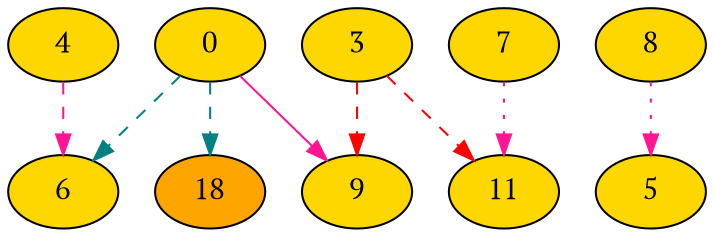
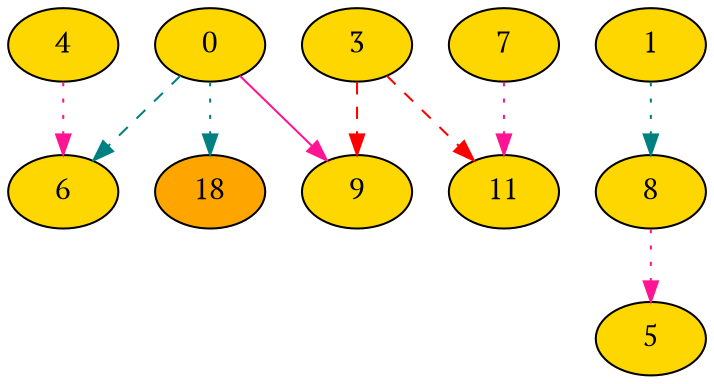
  digraph {
    fontname="PT Serif"
    node [fillcolor=gold fontname="PT Serif" style=filled]
    edge [color=deeppink fontname="PT Serif" style=dotted]
    n1 [fillcolor=orange label=18]
    0
    6
    9
    8
    5
    4
+   1
    7
    11
    3
-   0 -> n1 [color=teal style=dashed]
+   0 -> n1 [color=teal]
    0 -> 6 [color=teal style=dashed]
    0 -> 9 [style=solid]
    8 -> 5
-   4 -> 6 [style=dashed]
+   4 -> 6
+   1 -> 8 [color=teal]
    7 -> 11
    3 -> 9 [color=red style=dashed]
    3 -> 11 [color=red style=dashed]
  }
